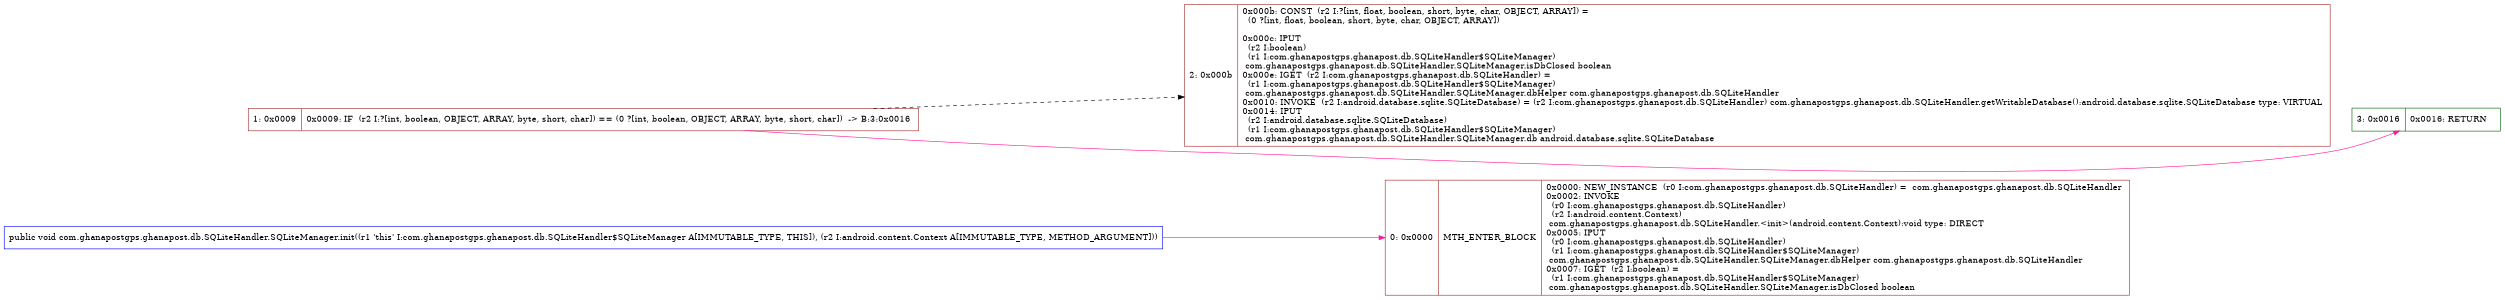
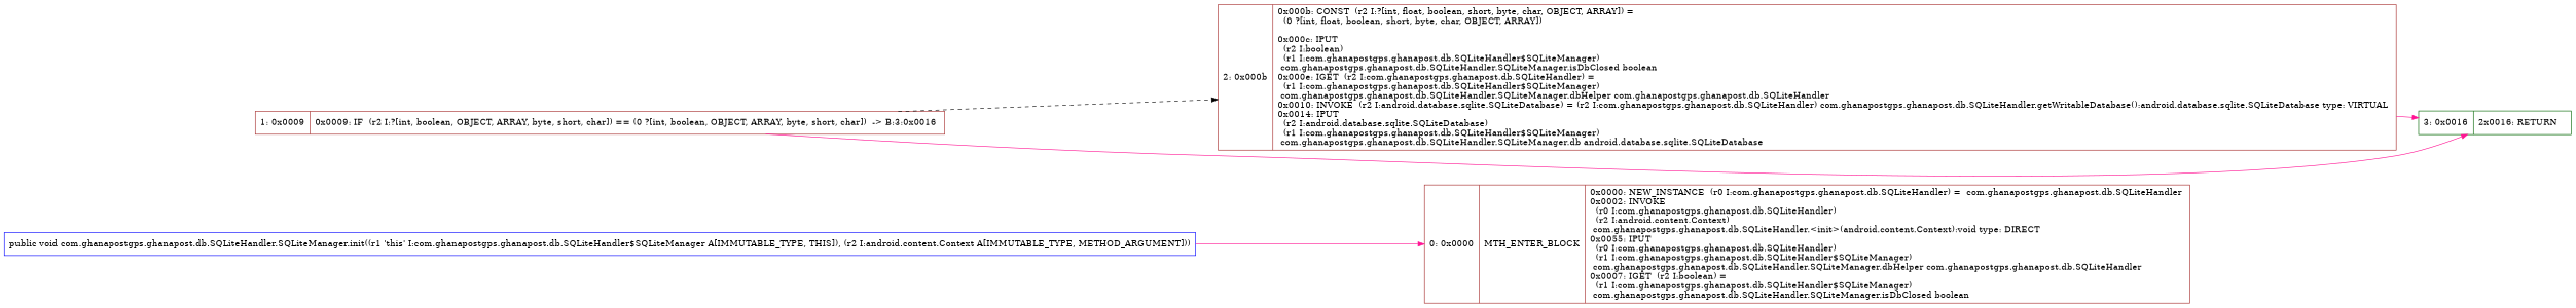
  digraph {
    rankdir=LR
    node [color=brown shape=record]
    edge [color=deeppink]
-   n1 [label="{0\:\ 0x0000|MTH_ENTER_BLOCK\l|0x0000: NEW_INSTANCE  (r0 I:com.ghanapostgps.ghanapost.db.SQLiteHandler) =  com.ghanapostgps.ghanapost.db.SQLiteHandler \l0x0002: INVOKE  \l  (r0 I:com.ghanapostgps.ghanapost.db.SQLiteHandler)\l  (r2 I:android.content.Context)\l com.ghanapostgps.ghanapost.db.SQLiteHandler.\<init\>(android.content.Context):void type: DIRECT \l0x0005: IPUT  \l  (r0 I:com.ghanapostgps.ghanapost.db.SQLiteHandler)\l  (r1 I:com.ghanapostgps.ghanapost.db.SQLiteHandler$SQLiteManager)\l com.ghanapostgps.ghanapost.db.SQLiteHandler.SQLiteManager.dbHelper com.ghanapostgps.ghanapost.db.SQLiteHandler \l0x0007: IGET  (r2 I:boolean) = \l  (r1 I:com.ghanapostgps.ghanapost.db.SQLiteHandler$SQLiteManager)\l com.ghanapostgps.ghanapost.db.SQLiteHandler.SQLiteManager.isDbClosed boolean \l}"]
+   n1 [label="{0\:\ 0x0000|MTH_ENTER_BLOCK\l|0x0000: NEW_INSTANCE  (r0 I:com.ghanapostgps.ghanapost.db.SQLiteHandler) =  com.ghanapostgps.ghanapost.db.SQLiteHandler \l0x0002: INVOKE  \l  (r0 I:com.ghanapostgps.ghanapost.db.SQLiteHandler)\l  (r2 I:android.content.Context)\l com.ghanapostgps.ghanapost.db.SQLiteHandler.\<init\>(android.content.Context):void type: DIRECT \l0x0055: IPUT  \l  (r0 I:com.ghanapostgps.ghanapost.db.SQLiteHandler)\l  (r1 I:com.ghanapostgps.ghanapost.db.SQLiteHandler$SQLiteManager)\l com.ghanapostgps.ghanapost.db.SQLiteHandler.SQLiteManager.dbHelper com.ghanapostgps.ghanapost.db.SQLiteHandler \l0x0007: IGET  (r2 I:boolean) = \l  (r1 I:com.ghanapostgps.ghanapost.db.SQLiteHandler$SQLiteManager)\l com.ghanapostgps.ghanapost.db.SQLiteHandler.SQLiteManager.isDbClosed boolean \l}"]
    n2 [label="{1\:\ 0x0009|0x0009: IF  (r2 I:?[int, boolean, OBJECT, ARRAY, byte, short, char]) == (0 ?[int, boolean, OBJECT, ARRAY, byte, short, char])  \-\> B:3:0x0016 \l}"]
    n3 [label="{2\:\ 0x000b|0x000b: CONST  (r2 I:?[int, float, boolean, short, byte, char, OBJECT, ARRAY]) = \l  (0 ?[int, float, boolean, short, byte, char, OBJECT, ARRAY])\l \l0x000c: IPUT  \l  (r2 I:boolean)\l  (r1 I:com.ghanapostgps.ghanapost.db.SQLiteHandler$SQLiteManager)\l com.ghanapostgps.ghanapost.db.SQLiteHandler.SQLiteManager.isDbClosed boolean \l0x000e: IGET  (r2 I:com.ghanapostgps.ghanapost.db.SQLiteHandler) = \l  (r1 I:com.ghanapostgps.ghanapost.db.SQLiteHandler$SQLiteManager)\l com.ghanapostgps.ghanapost.db.SQLiteHandler.SQLiteManager.dbHelper com.ghanapostgps.ghanapost.db.SQLiteHandler \l0x0010: INVOKE  (r2 I:android.database.sqlite.SQLiteDatabase) = (r2 I:com.ghanapostgps.ghanapost.db.SQLiteHandler) com.ghanapostgps.ghanapost.db.SQLiteHandler.getWritableDatabase():android.database.sqlite.SQLiteDatabase type: VIRTUAL \l0x0014: IPUT  \l  (r2 I:android.database.sqlite.SQLiteDatabase)\l  (r1 I:com.ghanapostgps.ghanapost.db.SQLiteHandler$SQLiteManager)\l com.ghanapostgps.ghanapost.db.SQLiteHandler.SQLiteManager.db android.database.sqlite.SQLiteDatabase \l}"]
-   n4 [color=darkgreen label="{3\:\ 0x0016|0x0016: RETURN   \l}"]
+   n4 [color=darkgreen label="{3\:\ 0x0016|2x0016: RETURN   \l}"]
    n5 [color=blue label="{public void com.ghanapostgps.ghanapost.db.SQLiteHandler.SQLiteManager.init((r1 'this' I:com.ghanapostgps.ghanapost.db.SQLiteHandler$SQLiteManager A[IMMUTABLE_TYPE, THIS]), (r2 I:android.content.Context A[IMMUTABLE_TYPE, METHOD_ARGUMENT])) }"]
    n2 -> n3 [color=black style=dashed]
    n2 -> n4
+   n3 -> n4
    n5 -> n1
  }
